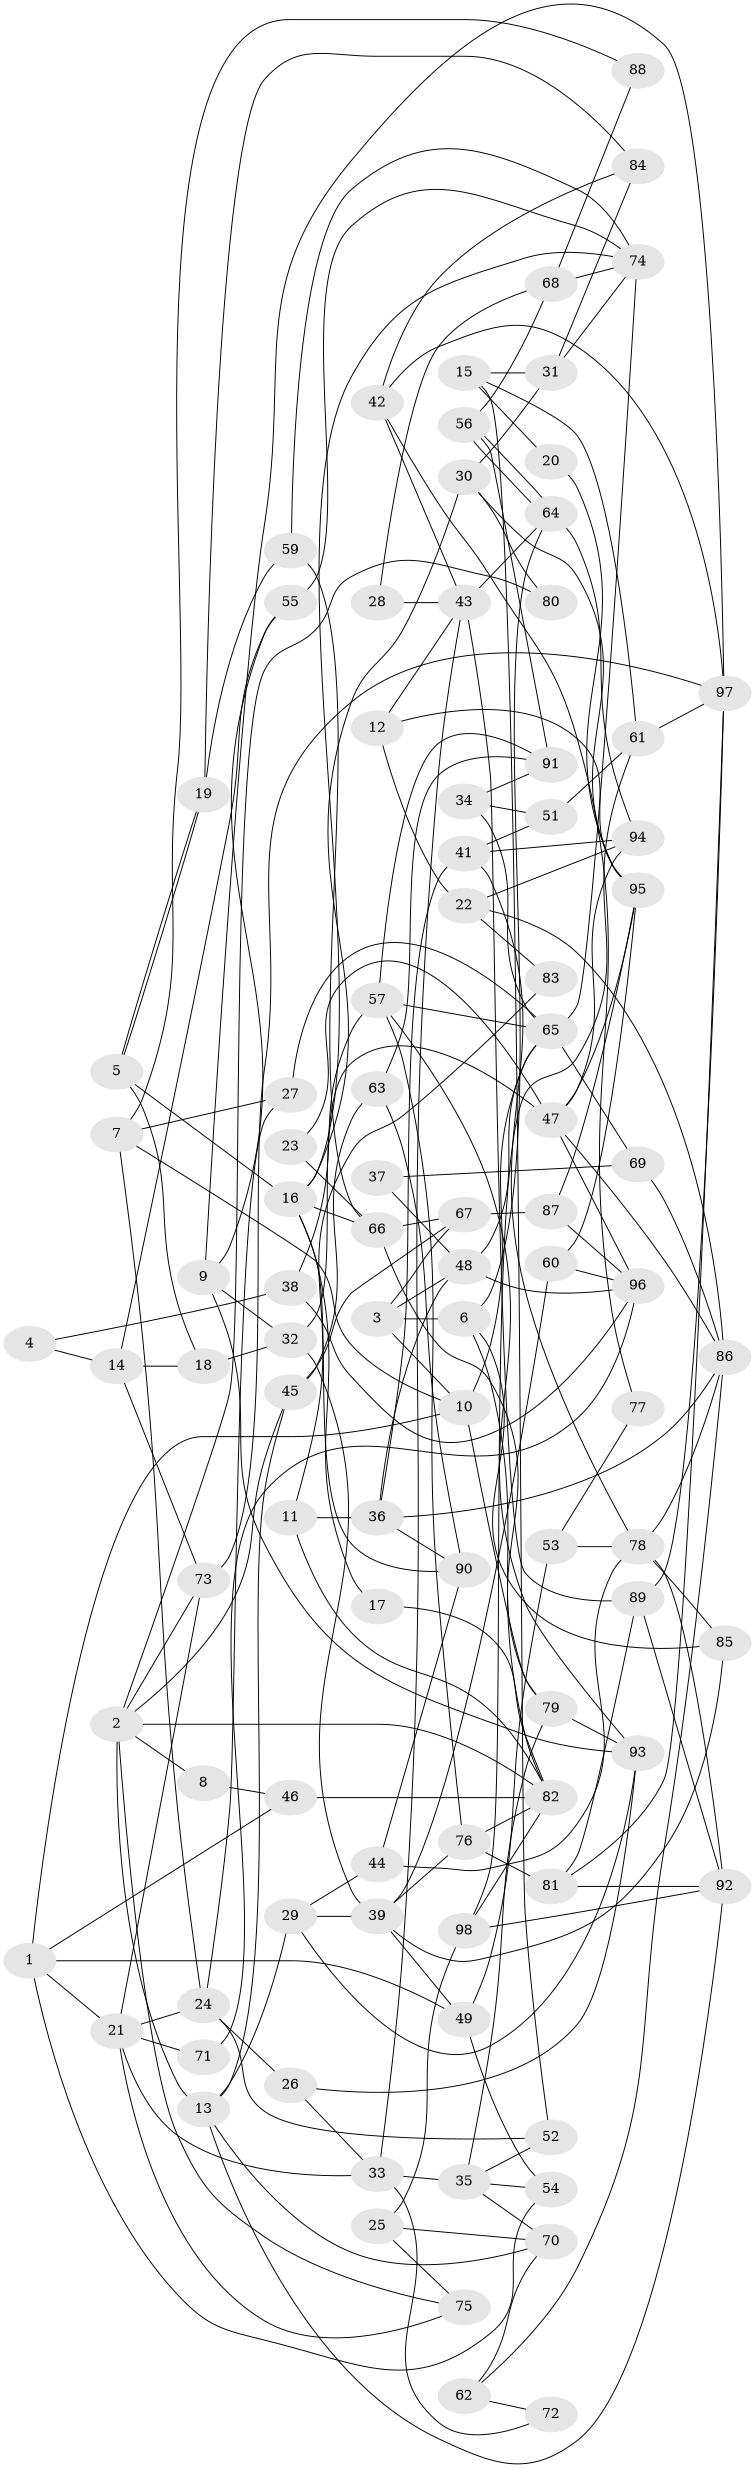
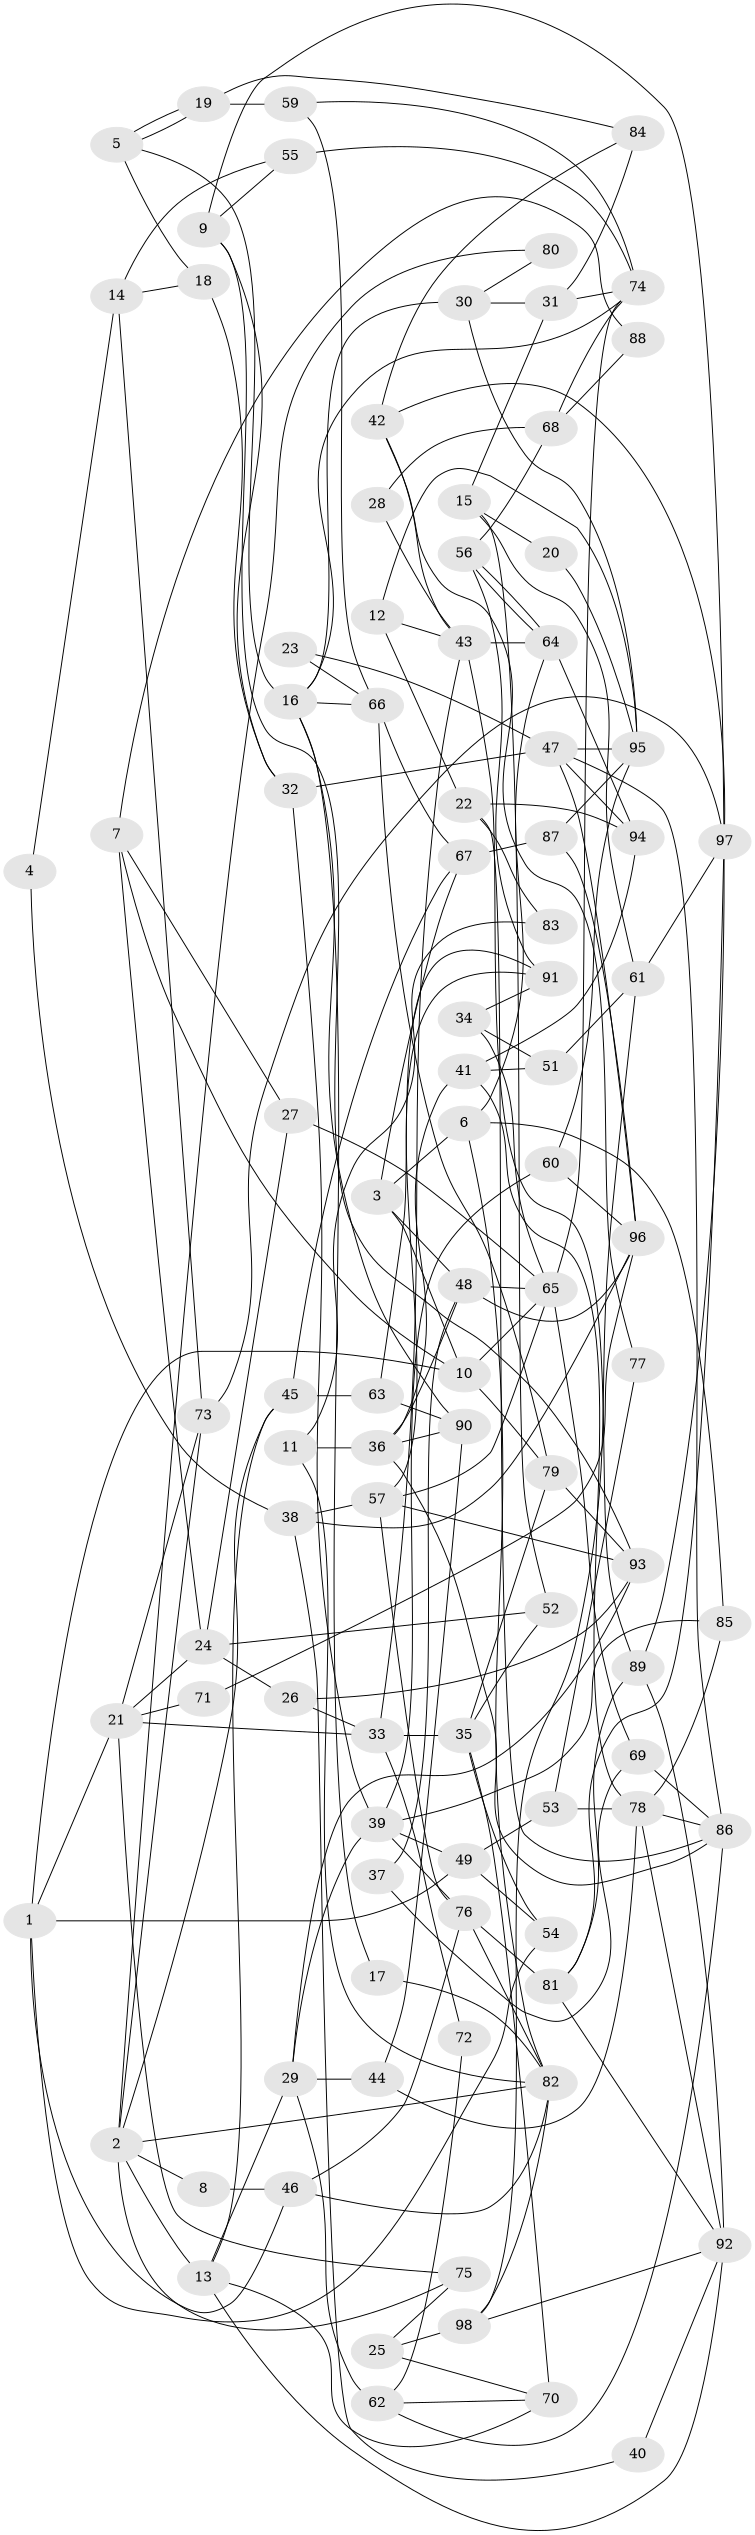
  graph {
    rankdir=LR
    node [color=gray90 style=filled]
    1
    10
    21
    46
    49
    54
    65
    79
    73
    75
    24
    33
    71
    82
    76
    53
    2
    8
    13
    45
    80
    29
    70
    92
    67
    63
    97
    3
    6
    48
    64
    85
    96
    87
    4
    14
    38
    18
    55
+   40
    57
    5
    16
    19
    17
    30
    66
    74
    90
    32
    59
    84
    94
    7
    27
    88
    52
    26
    9
    93
    47
    39
    69
    11
    36
    83
    86
    41
    12
    22
    43
    95
    89
    44
    62
    15
    20
    31
    61
    35
    72
    23
    25
    n84 [label=98]
    28
    68
    60
    78
    34
    51
    91
    37
    81
    42
    77
    56
    1 -- 10
    1 -- 21
    1 -- 46
    1 -- 49
    1 -- 54
    10 -- 65
    10 -- 79
    21 -- 73
    21 -- 75
    21 -- 24
    21 -- 33
    21 -- 71
    46 -- 82
+   46 -- 76
    49 -- 54
    49 -- 53
    65 -- 74
    65 -- 69
    79 -- 93
    73 -- 97
    24 -- 27
    24 -- 52
    24 -- 26
    33 -- 43
    33 -- 35
    33 -- 72
    71 -- 96
    76 -- 82
    76 -- 81
    53 -- 78
    53 -- 77
    2 -- 73
    2 -- 75
    2 -- 82
    2 -- 8
    2 -- 13
    2 -- 45
    2 -- 80
    8 -- 46
    13 -- 45
    13 -- 29
    13 -- 70
    13 -- 92
    45 -- 67
    45 -- 63
    29 -- 93
    29 -- 39
    29 -- 44
+   29 -- 62
    67 -- 87
    63 -- 90
    63 -- 91
    3 -- 10
    3 -- 67
    3 -- 6
    3 -- 48
    6 -- 82
    6 -- 64
    6 -- 85
    48 -- 65
    48 -- 96
    64 -- 94
    87 -- 96
    87 -- 95
    4 -- 14
    4 -- 38
    14 -- 73
    14 -- 18
    14 -- 55
    38 -- 96
+   38 -- 40
    38 -- 57
    18 -- 32
    55 -- 74
+   40 -- 92
    57 -- 65
    57 -- 76
    57 -- 93
    57 -- 91
    5 -- 18
    5 -- 16
    5 -- 19
    5 -- 19
    16 -- 17
    16 -- 30
    16 -- 66
    16 -- 74
    16 -- 90
    19 -- 59
    19 -- 84
    17 -- 82
    30 -- 80
    30 -- 95
    30 -- 31
    66 -- 79
    66 -- 67
    32 -- 47
    32 -- 39
    59 -- 66
    59 -- 74
    7 -- 10
    7 -- 24
    7 -- 27
    7 -- 88
    27 -- 65
    26 -- 33
    26 -- 93
    9 -- 97
    9 -- 55
    9 -- 32
    9 -- 93
    47 -- 96
    47 -- 94
    47 -- 86
    47 -- 95
    39 -- 49
    39 -- 76
    39 -- 85
    39 -- 60
    69 -- 86
    11 -- 82
    11 -- 36
    11 -- 83
    36 -- 48
    36 -- 90
    36 -- 86
    36 -- 41
    41 -- 94
    41 -- 78
    41 -- 51
    12 -- 22
    12 -- 43
    12 -- 95
    22 -- 94
    22 -- 83
    22 -- 86
    43 -- 64
    43 -- 89
    89 -- 92
    89 -- 97
    44 -- 90
    44 -- 78
    62 -- 70
    62 -- 86
    62 -- 72
    15 -- 52
    15 -- 20
    15 -- 31
    15 -- 61
    20 -- 95
    31 -- 74
    31 -- 84
    61 -- 97
    35 -- 54
    35 -- 79
    35 -- 70
    35 -- 52
    23 -- 66
    23 -- 47
    25 -- 75
    25 -- 70
    25 -- n84
    n84 -- 82
    n84 -- 92
    n84 -- 61
    28 -- 43
    28 -- 68
    68 -- 74
    68 -- 88
    60 -- 96
    60 -- 95
    78 -- 92
    78 -- 85
    78 -- 86
    34 -- 65
    34 -- 51
    34 -- 91
    51 -- 61
    37 -- 48
    37 -- 69
    81 -- 92
    81 -- 97
    81 -- 89
    42 -- 97
    42 -- 84
    42 -- 43
    42 -- 77
    56 -- 64
    56 -- 64
    56 -- 68
    56 -- 91
  }
